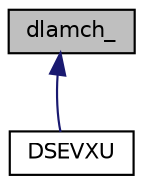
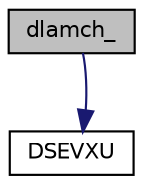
  digraph {
    rankdir=TB
    node [color=black fontname=Helvetica fontsize=10 shape=record style=filled]
    n1 [fillcolor=grey75 fontcolor=black height=0.2 label=dlamch_ width=0.4]
    n2 [fillcolor=white height=0.2 label=DSEVXU width=0.4]
-   n1 -> n2 [color=midnightblue dir=back fontname=Helvetica fontsize=10 labelfontname=Helvetica labelfontsize=10 style=solid]
+   n2 -> n1 [color=midnightblue dir=back fontname=Helvetica fontsize=10 labelfontname=Helvetica labelfontsize=10 style=solid]
  }
